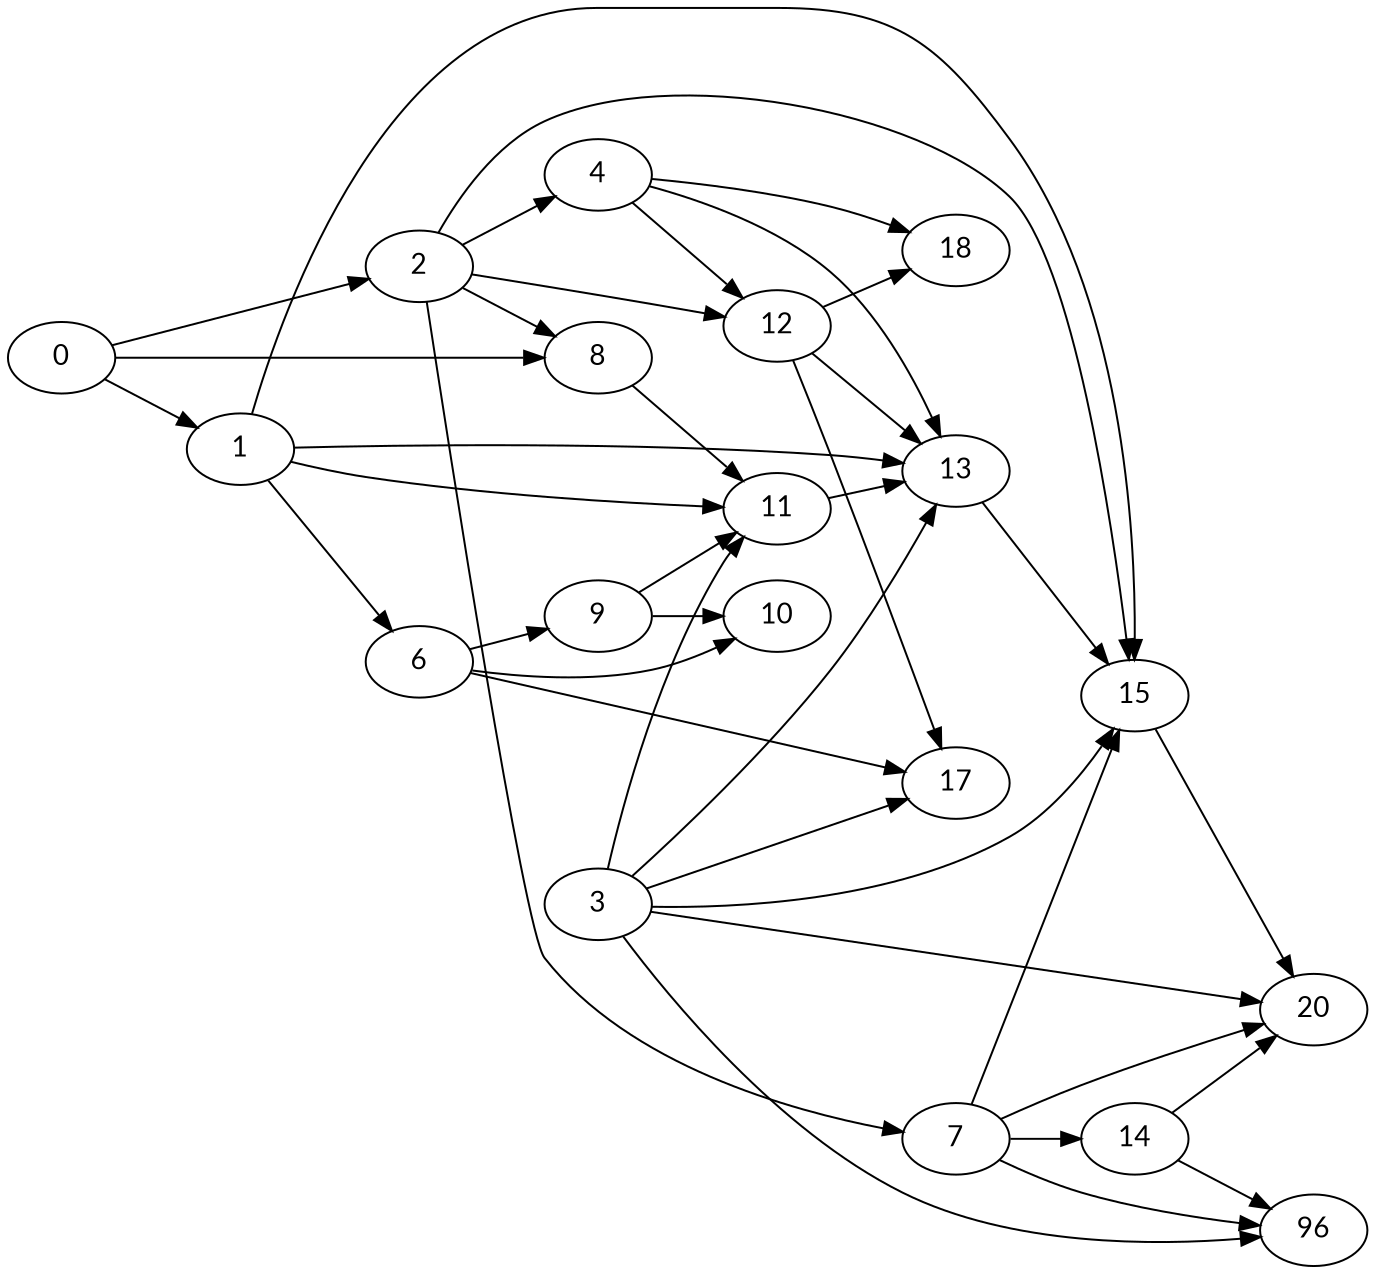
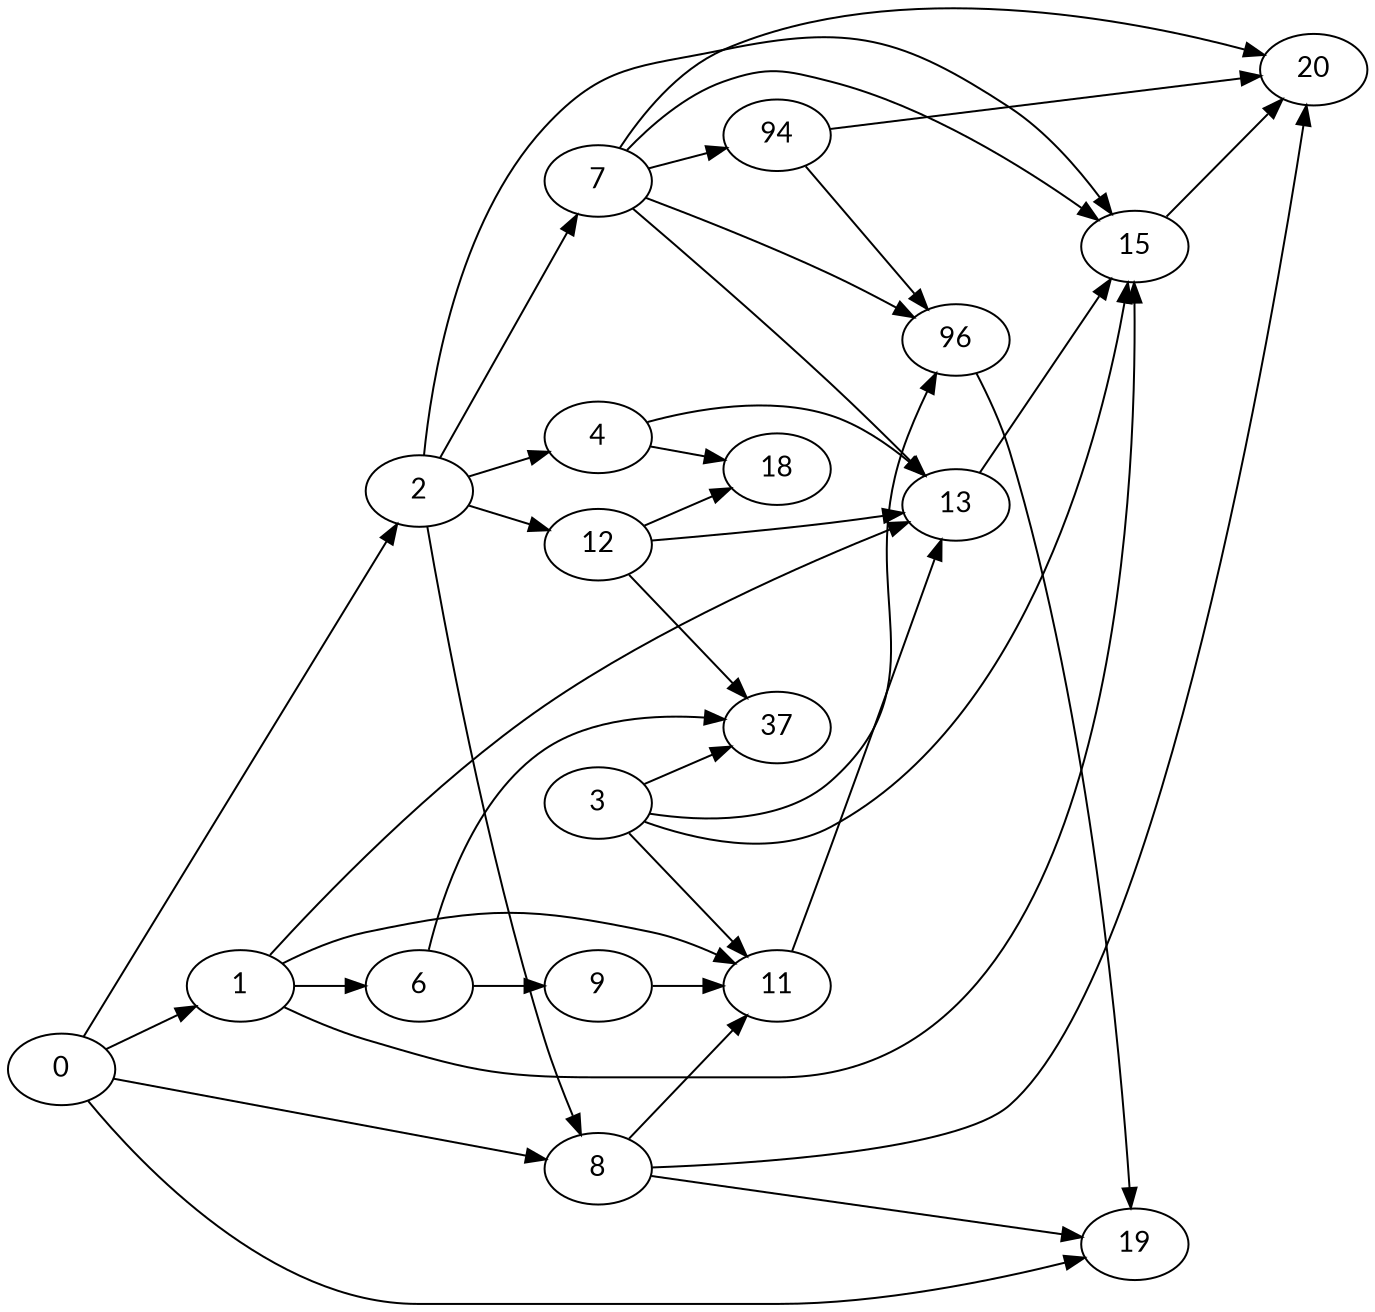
  digraph {
    "Duplicate states"=0
    GraphType=Random
    "Max states in OPEN"=0
    Modes="120000ms; topo-ordered tasks, ; Pruning: task equivalence, fixed order ready list, ; F-value: ; Optimisation: best schedule length (SL) optimisation on equal, "
    NumberOfTasks=21
    "Pruned using list schedule length"=119010
    "States removed from OPEN"=0
    TargetSystem="Homogeneous-2"
    "Time to schedule (ms)"=1016
    "Total idle time"=44
    "Total schedule length"=100
    "Total sequential time"=155
    "Total states created"=264723
    fontname=Lato
    rankdir=LR
    node ["Finish time"=94 Processor=0 "Start time"=94 Weight=8 fontname=Lato]
    edge [Weight=12 fontname=Lato]
    0 ["Finish time"=9 "Start time"=0 Weight=9]
    2 ["Finish time"=25 "Start time"=19 Weight=6]
    1 ["Finish time"=19 "Start time"=9 Weight=10]
    8 ["Finish time"=69 "Start time"=66 Weight=3]
+   19 ["Finish time"=99 Processor=1 Weight=5]
    4 ["Finish time"=50 "Start time"=42]
    7 ["Finish time"=32 "Start time"=25 Weight=7]
    12 ["Finish time"=59 "Start time"=50 Weight=9]
    15 ["Start time"=88 Weight=6]
    13 ["Finish time"=88 "Start time"=80]
    6 ["Finish time"=40 Processor=1 "Start time"=31 Weight=9]
    11 ["Finish time"=80 "Start time"=78 Weight=2]
    18 ["Finish time"=66 "Start time"=59 Weight=7]
    n14 [Processor=1 "Start time"=84 Weight=10 label=96]
    20 ["Finish time"=100 Weight=6]
-   14 ["Finish time"=42 "Start time"=32 Weight=10]
-   17 ["Finish time"=79 Processor=1 "Start time"=71]
+   14 ["Finish time"=42 "Start time"=32 Weight=10 label=94]
+   17 ["Finish time"=79 Processor=1 "Start time"=71 label=37]
    9 ["Finish time"=48 Processor=1 "Start time"=40]
-   10 ["Finish time"=56 Processor=1 "Start time"=48]
    3 ["Finish time"=16 Processor=1 "Start time"=6 Weight=10]
    0 -> 2 [Weight=54]
    0 -> 1 [Weight=60]
    0 -> 8 [Weight=30]
+   0 -> 19 [Weight=30]
    2 -> 8
    2 -> 4 [Weight=18]
    2 -> 7 [Weight=60]
    2 -> 12 [Weight=42]
    2 -> 15 [Weight=60]
    1 -> 15 [Weight=48]
    1 -> 13
    1 -> 6
    1 -> 11
+   8 -> 19 [Weight=18]
    8 -> 11 [Weight=48]
-   4 -> 12 [Weight=60]
    4 -> 13 [Weight=24]
    4 -> 18 [Weight=54]
    7 -> 15
-   3 -> 13 [Weight=42]
+   7 -> 13 [Weight=42]
    7 -> n14
    7 -> 20
    7 -> 14 [Weight=42]
    12 -> 13 [Weight=24]
    12 -> 18 [Weight=60]
    12 -> 17
    15 -> 20 [Weight=24]
    13 -> 15 [Weight=36]
    6 -> 17 [Weight=24]
    6 -> 9 [Weight=18]
-   6 -> 10 [Weight=36]
    11 -> 13 [Weight=54]
+   n14 -> 19 [Weight=60]
    14 -> n14 [Weight=42]
    14 -> 20 [Weight=36]
    9 -> 11 [Weight=30]
-   9 -> 10 [Weight=18]
    3 -> 15 [Weight=48]
    3 -> 11 [Weight=48]
    3 -> n14 [Weight=60]
-   3 -> 20 [Weight=24]
+   8 -> 20 [Weight=24]
    3 -> 17 [Weight=54]
  }
